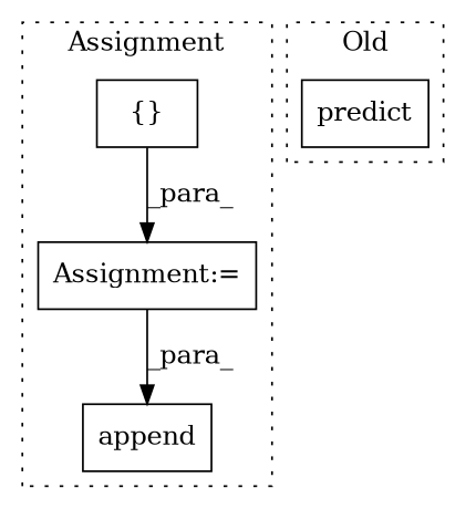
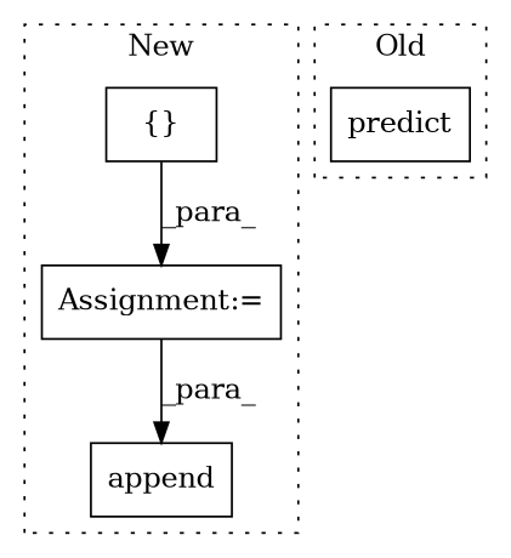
  digraph {
    fontname="DejaVu Serif"
    node [a=32 fontname="DejaVu Serif" shape=box]
    edge [fontname="DejaVu Serif"]
    n1 [a=4 l=2 label="{}" s=3215]
    n2 [a=7 l=1 label="Assignment:=" s=3201]
    n3 [l="24,-5" label=append s="3359,3516"]
    n4 [l="8,1" label=predict s="2138,2149"]
    subgraph cluster_1 {
-     label=Assignment
+     label=New
      style=dotted
      n1
      n2
      n3
    }
    subgraph cluster_2 {
      label=Old
      style=dotted
      n4
    }
    n1 -> n2 [label=_para_]
    n2 -> n3 [label=_para_]
  }
